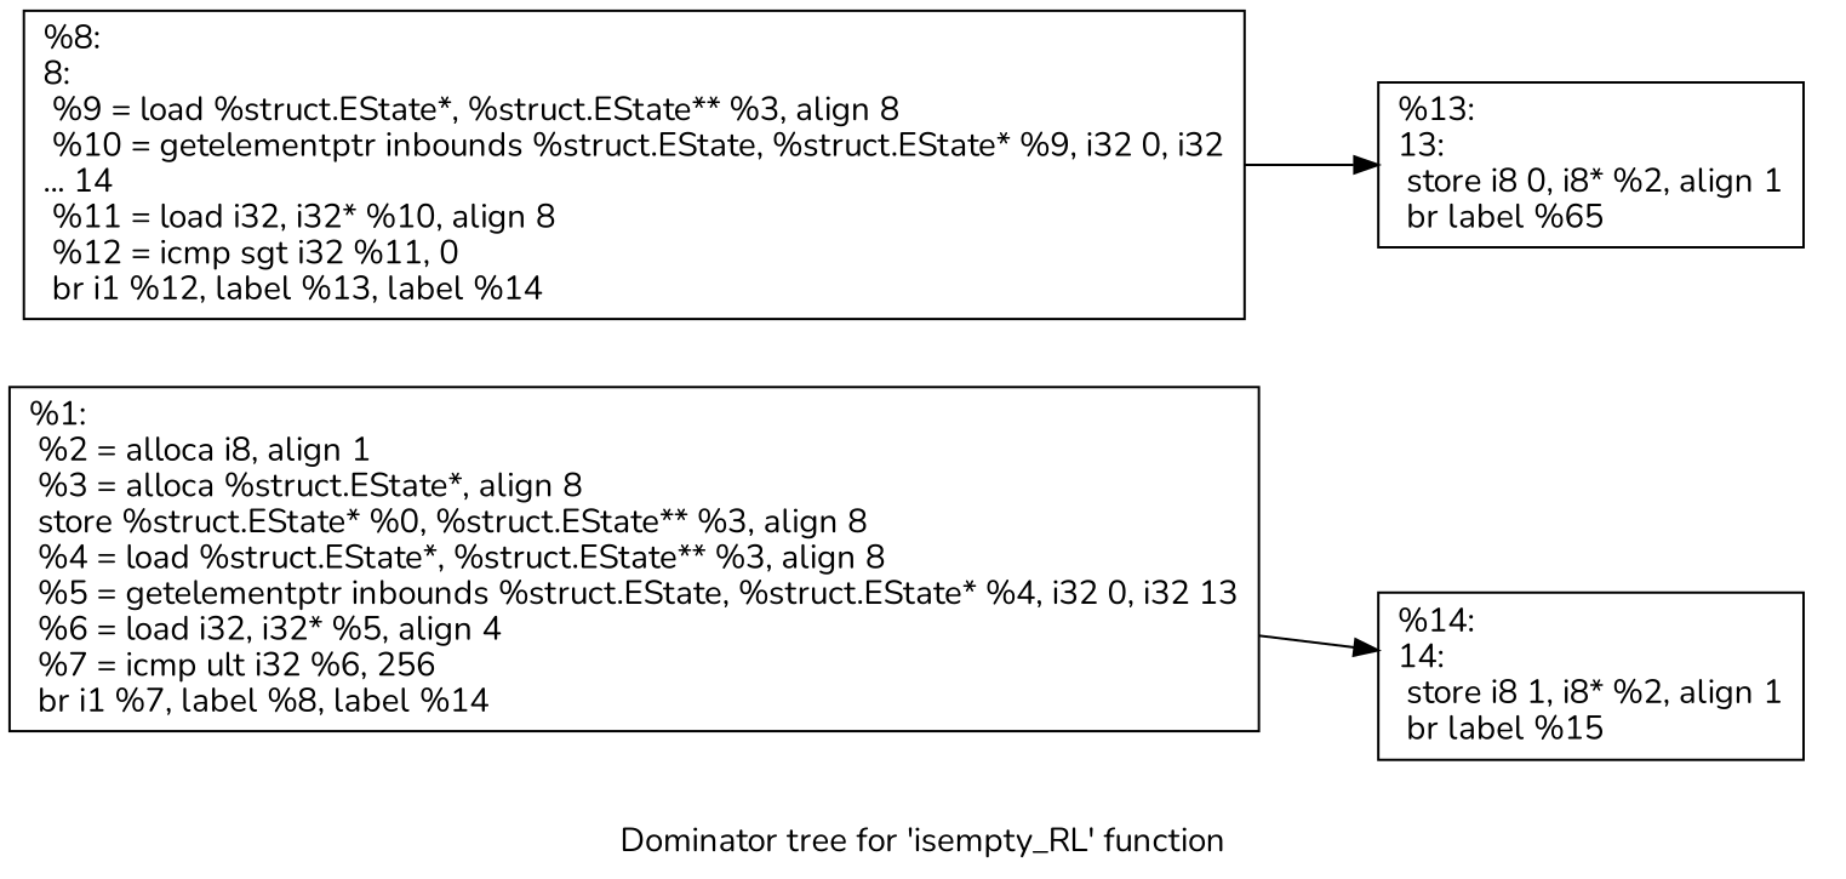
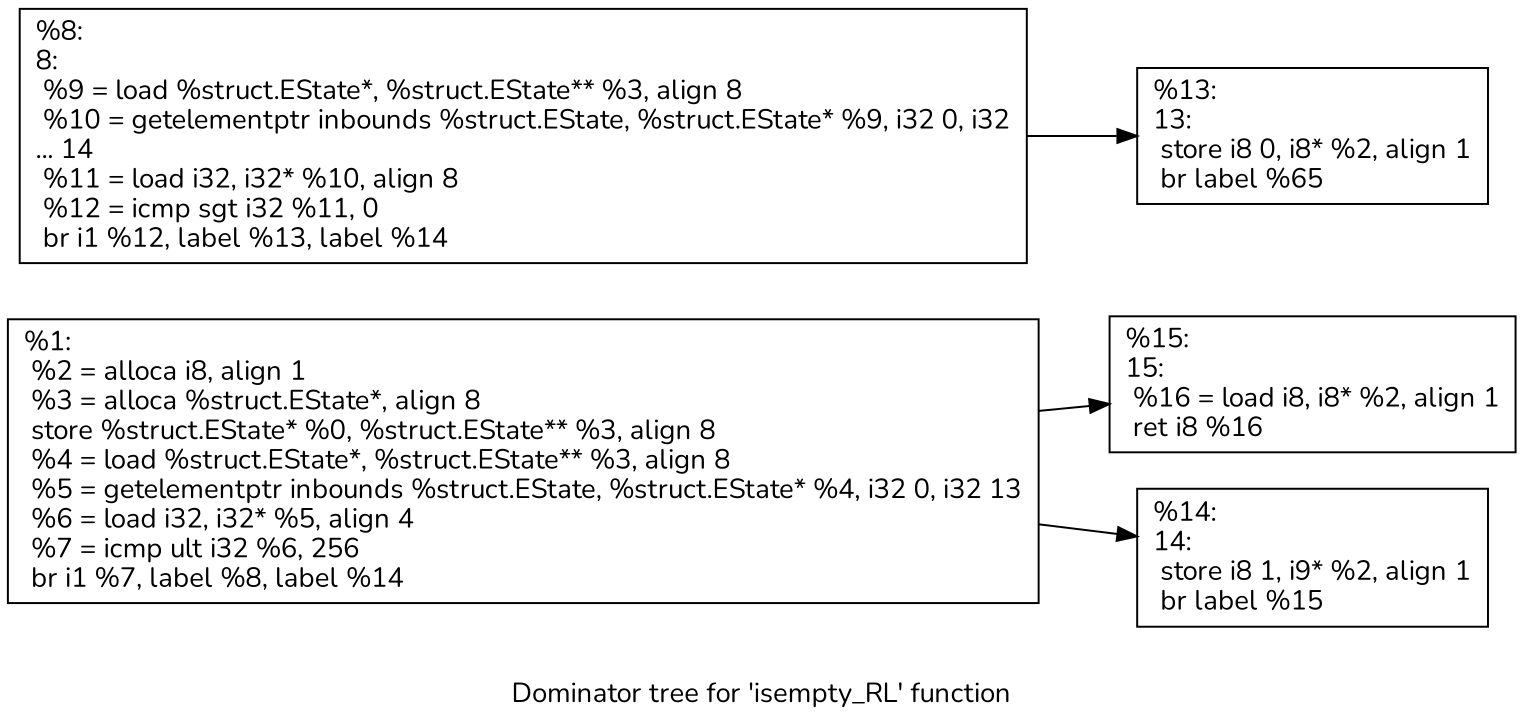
  digraph {
    fontname=Nunito
    label="Dominator tree for 'isempty_RL' function"
    rankdir=LR
    node [fontname=Nunito shape=record]
    edge [fontname=Nunito]
    n1 [label="{%1:\l  %2 = alloca i8, align 1\l  %3 = alloca %struct.EState*, align 8\l  store %struct.EState* %0, %struct.EState** %3, align 8\l  %4 = load %struct.EState*, %struct.EState** %3, align 8\l  %5 = getelementptr inbounds %struct.EState, %struct.EState* %4, i32 0, i32 13\l  %6 = load i32, i32* %5, align 4\l  %7 = icmp ult i32 %6, 256\l  br i1 %7, label %8, label %14\l}"]
-   n3 [label="{%14:\l14:                                               \l  store i8 1, i8* %2, align 1\l  br label %15\l}"]
+   n2 [label="{%15:\l15:                                               \l  %16 = load i8, i8* %2, align 1\l  ret i8 %16\l}"]
+   n3 [label="{%14:\l14:                                               \l  store i8 1, i9* %2, align 1\l  br label %15\l}"]
    n4 [label="{%8:\l8:                                                \l  %9 = load %struct.EState*, %struct.EState** %3, align 8\l  %10 = getelementptr inbounds %struct.EState, %struct.EState* %9, i32 0, i32\l... 14\l  %11 = load i32, i32* %10, align 8\l  %12 = icmp sgt i32 %11, 0\l  br i1 %12, label %13, label %14\l}"]
    n5 [label="{%13:\l13:                                               \l  store i8 0, i8* %2, align 1\l  br label %65\l}"]
+   n1 -> n2
    n1 -> n3
    n4 -> n5
  }
